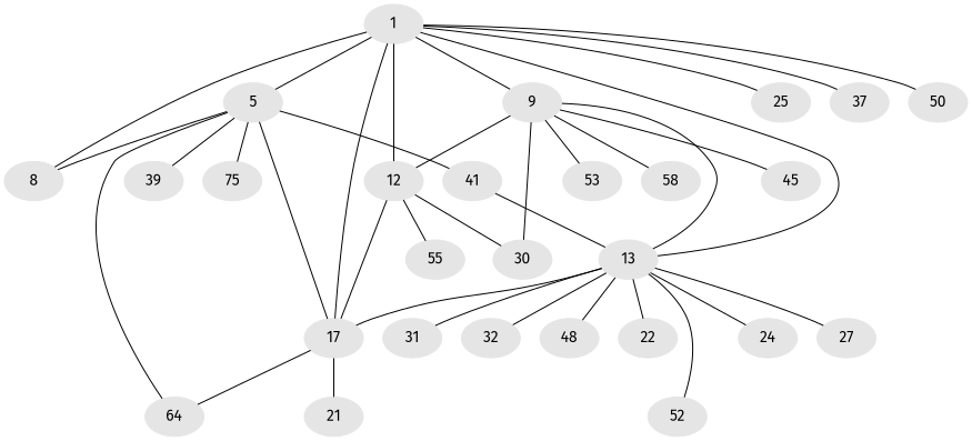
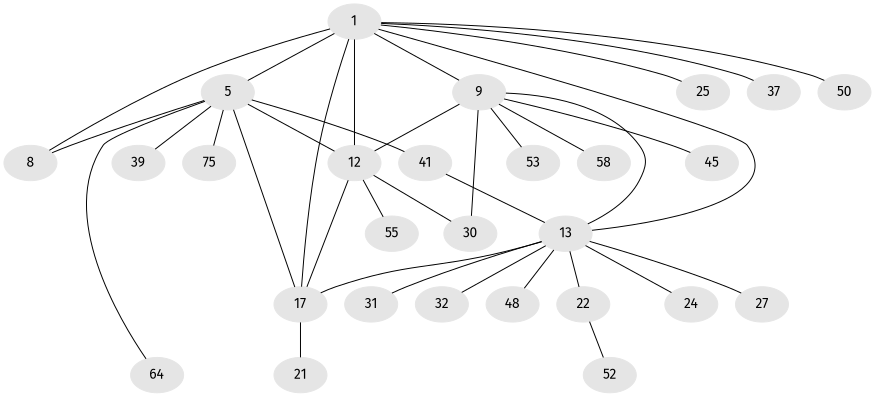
  graph {
    fontname="Fira Sans"
    node [color=gray90 fontname="Fira Sans" style=filled]
    edge [fontname="Fira Sans"]
    1 [super="+3+89+2"]
    5 [super="+6+7+54+42+51"]
    8 [super="+60+87"]
    9 [super="+10+48"]
    12 [super="+35"]
    13 [super="+15+14+16"]
    17 [super="+36+20+83+91+19+18"]
    25
    37
    50
    n11 [label=64 super="+85"]
    39 [super="+74+86+64+82+93"]
    41
    75
    30
    45
    53
    58
    55
    22
    24 [super="+92"]
    27
    31
    32
    n25 [label=48]
    52
    21 [super="+38"]
    1 -- 5 [weight=3]
    1 -- 8
    1 -- 9 [weight=2]
    1 -- 12
    1 -- 13
    1 -- 17 [weight=2]
    1 -- 25
    1 -- 37
    1 -- 50
    5 -- 8 [weight=3]
+   5 -- 12
    5 -- 17
    5 -- n11
    5 -- 39
    5 -- 41
    5 -- 75
    9 -- 12 [weight=3]
    9 -- 13 [weight=2]
    9 -- 30
    9 -- 45
    9 -- 53
    9 -- 58
    12 -- 17
    12 -- 30
    12 -- 55
    13 -- 17 [weight=2]
    13 -- 22
    13 -- 24
    13 -- 27
    13 -- 31
    13 -- 32
    13 -- n25
-   13 -- 52
-   17 -- n11
+   22 -- 52
    17 -- 21
    41 -- 13 [weight=2]
  }
